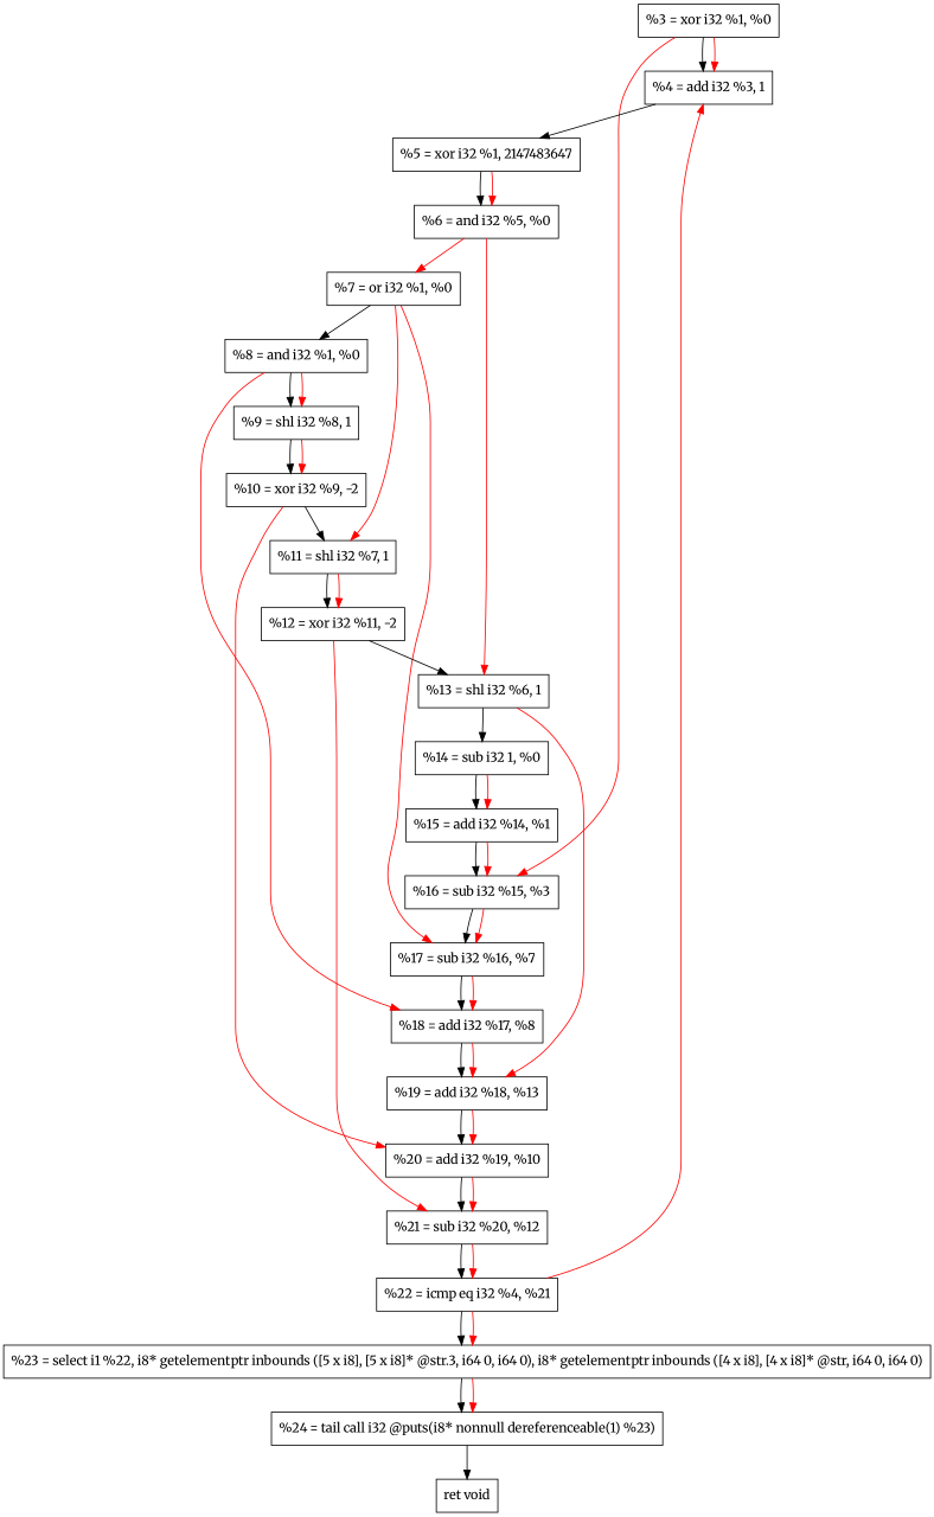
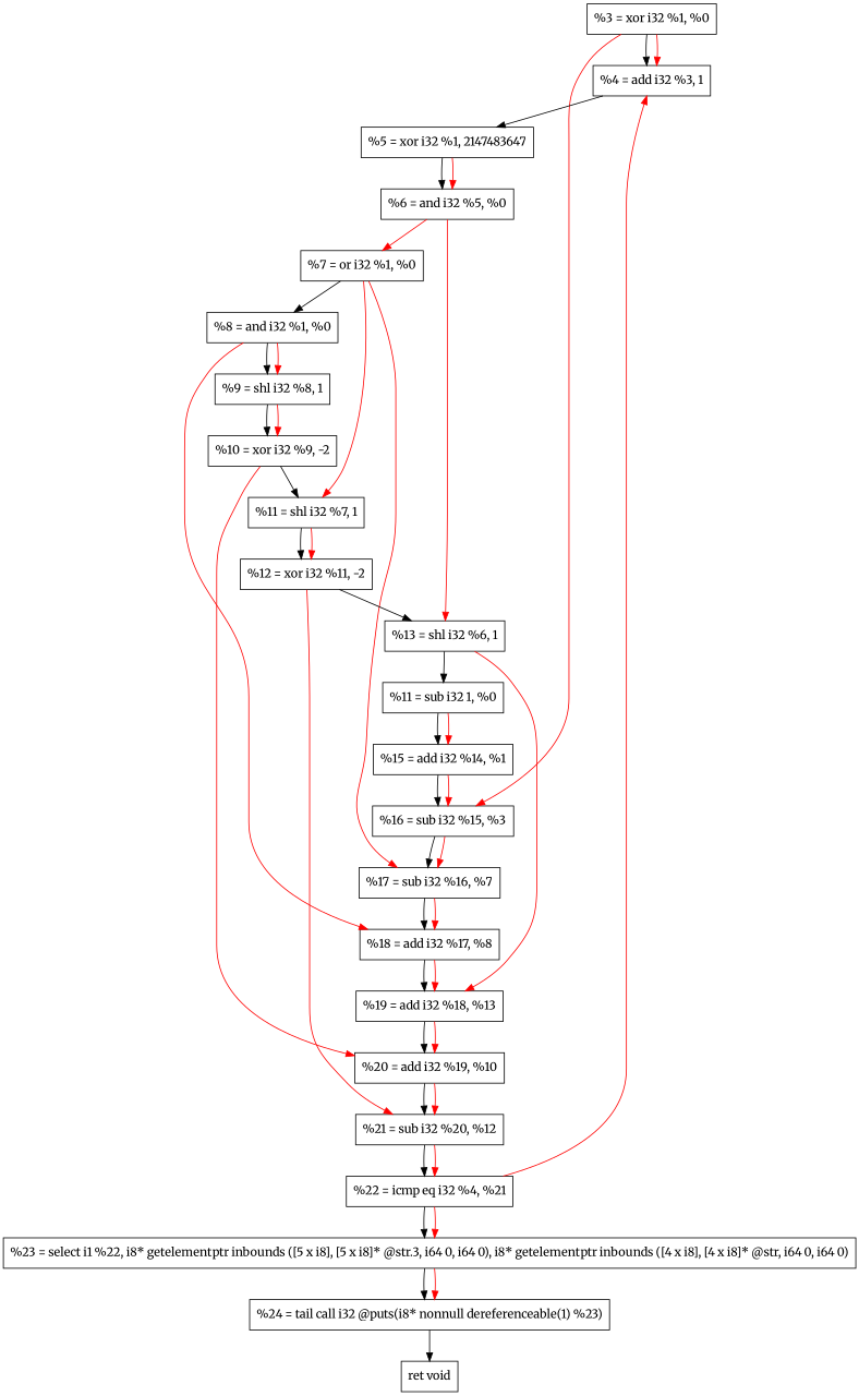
  digraph {
    fontname=Merriweather
    node [fontname=Merriweather shape=record]
    edge [fontname=Merriweather color=red]
    n1 [label="  %3 = xor i32 %1, %0"]
    n2 [label="  %4 = add i32 %3, 1"]
    n3 [label="  %16 = sub i32 %15, %3"]
    n4 [label="  %5 = xor i32 %1, 2147483647"]
    n5 [label="  %17 = sub i32 %16, %7"]
    n6 [label="  %6 = and i32 %5, %0"]
    n7 [label="  %22 = icmp eq i32 %4, %21"]
    n8 [label="  %23 = select i1 %22, i8* getelementptr inbounds ([5 x i8], [5 x i8]* @str.3, i64 0, i64 0), i8* getelementptr inbounds ([4 x i8], [4 x i8]* @str, i64 0, i64 0)"]
    n9 [label="  %7 = or i32 %1, %0"]
    n10 [label="  %13 = shl i32 %6, 1"]
    n11 [label="  %8 = and i32 %1, %0"]
    n12 [label="  %11 = shl i32 %7, 1"]
-   n13 [label="  %14 = sub i32 1, %0"]
+   n13 [label="%11 = sub i32 1, %0"]
    n14 [label="  %19 = add i32 %18, %13"]
    n15 [label="  %9 = shl i32 %8, 1"]
    n16 [label="  %18 = add i32 %17, %8"]
    n17 [label="  %12 = xor i32 %11, -2"]
    n18 [label="  %10 = xor i32 %9, -2"]
    n19 [label="  %20 = add i32 %19, %10"]
    n20 [label="  %21 = sub i32 %20, %12"]
    n21 [label="  %15 = add i32 %14, %1"]
    n22 [label="  %24 = tail call i32 @puts(i8* nonnull dereferenceable(1) %23)"]
    n23 [label="  ret void"]
    n1 -> n2 [color=""]
    n1 -> n2
    n1 -> n3
    n2 -> n4 [color=""]
    n3 -> n5 [color=""]
    n3 -> n5
    n4 -> n6 [color=""]
    n4 -> n6
    n5 -> n16 [color=""]
    n5 -> n16
    n6 -> n9
    n6 -> n10
    n7 -> n2
    n7 -> n8 [color=""]
    n7 -> n8
    n8 -> n22 [color=""]
    n8 -> n22
    n9 -> n5
    n9 -> n11 [color=""]
    n9 -> n12
    n10 -> n13 [color=""]
    n10 -> n14
    n11 -> n15 [color=""]
    n11 -> n15
    n11 -> n16
    n12 -> n17 [color=""]
    n12 -> n17
    n13 -> n21 [color=""]
    n13 -> n21
    n14 -> n19 [color=""]
    n14 -> n19
    n15 -> n18 [color=""]
    n15 -> n18
    n16 -> n14 [color=""]
    n16 -> n14
    n17 -> n10 [color=""]
    n17 -> n20
    n18 -> n12 [color=""]
    n18 -> n19
    n19 -> n20 [color=""]
    n19 -> n20
    n20 -> n7 [color=""]
    n20 -> n7
    n21 -> n3 [color=""]
    n21 -> n3
    n22 -> n23 [color=""]
  }
